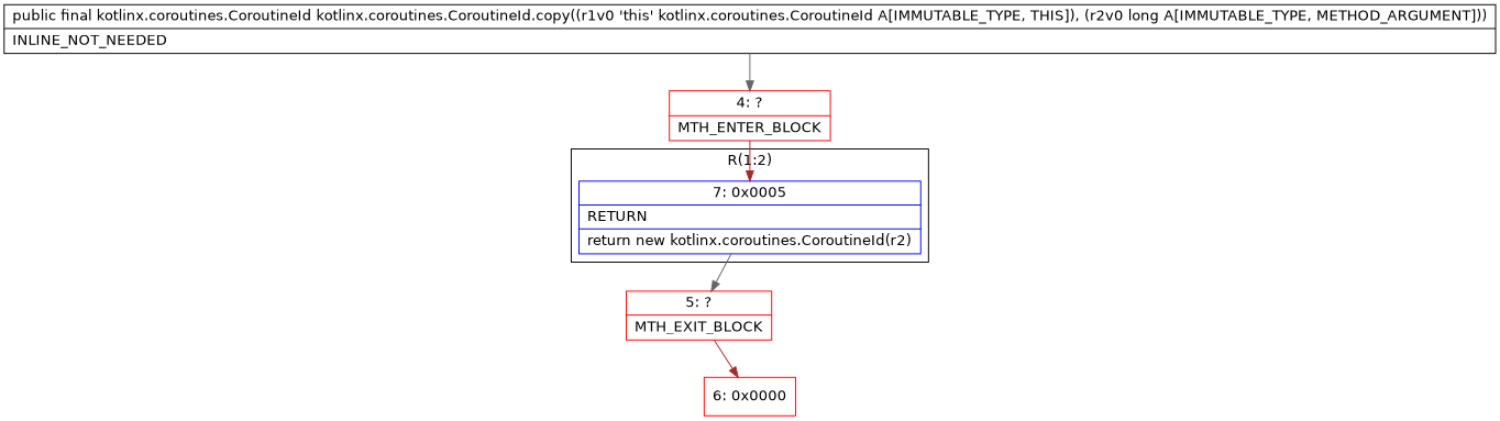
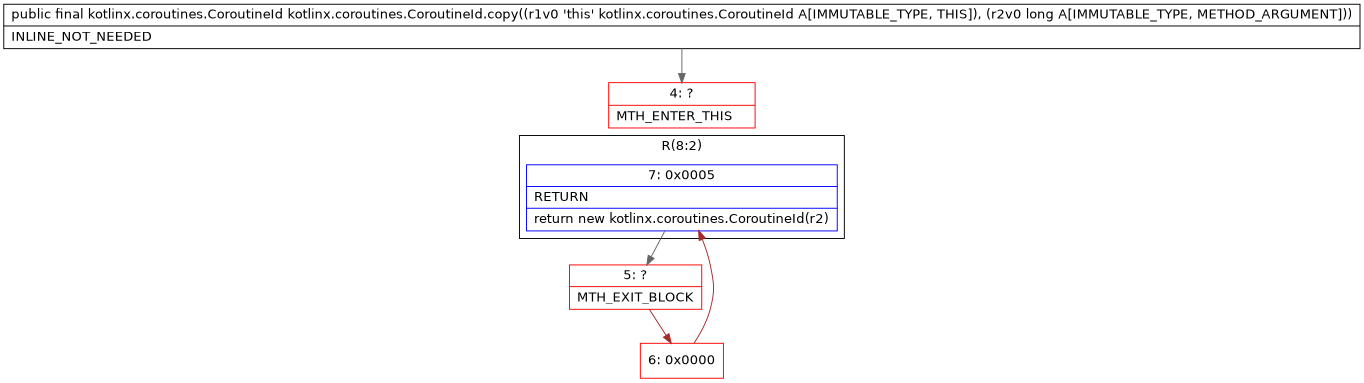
  digraph {
    fontname="DejaVu Sans"
    node [color=red fontname="DejaVu Sans" shape=record]
    edge [color=gray40 fontname="DejaVu Sans"]
    n1 [color=blue label="{7\:\ 0x0005|RETURN\l|return new kotlinx.coroutines.CoroutineId(r2)\l}"]
    n2 [label="{5\:\ ?|MTH_EXIT_BLOCK\l}"]
    n3 [label="{6\:\ 0x0000}"]
-   n4 [label="{4\:\ ?|MTH_ENTER_BLOCK\l}"]
+   n4 [label="{4\:\ ?|MTH_ENTER_THIS\l}"]
    n5 [label="{public final kotlinx.coroutines.CoroutineId kotlinx.coroutines.CoroutineId.copy((r1v0 'this' kotlinx.coroutines.CoroutineId A[IMMUTABLE_TYPE, THIS]), (r2v0 long A[IMMUTABLE_TYPE, METHOD_ARGUMENT]))  | INLINE_NOT_NEEDED\l}" color=""]
    subgraph cluster_1 {
-     label="R(1:2)"
+     label="R(8:2)"
      n1
    }
    n1 -> n2
    n2 -> n3 [color=brown]
-   n4 -> n1 [color=brown]
+   n3 -> n1 [color=brown]
    n5 -> n4
  }
